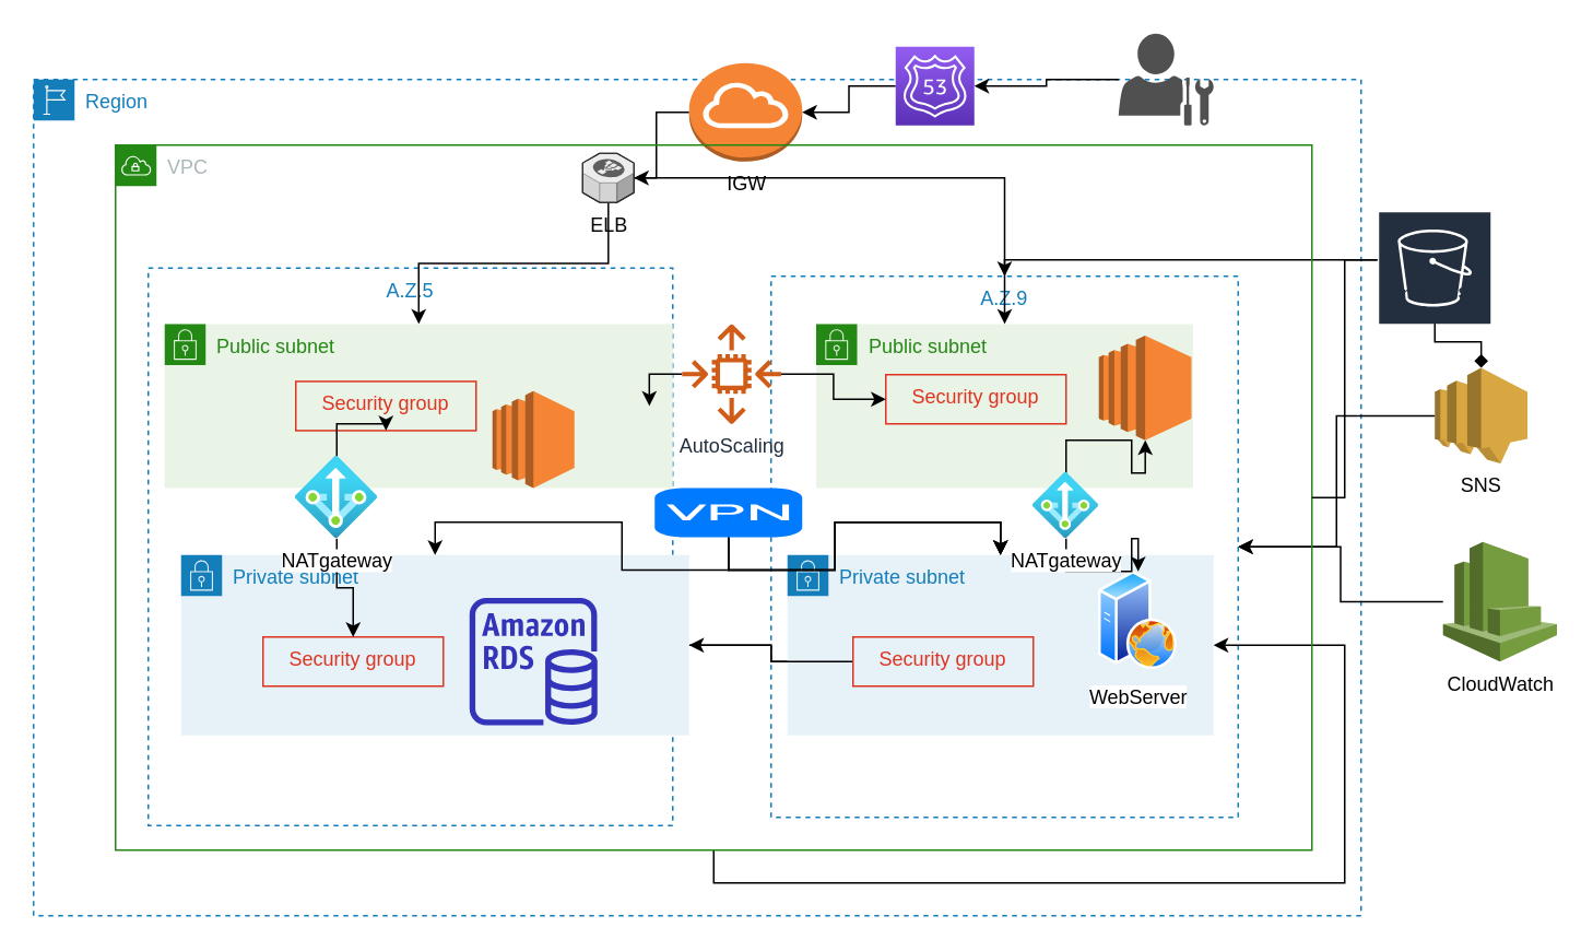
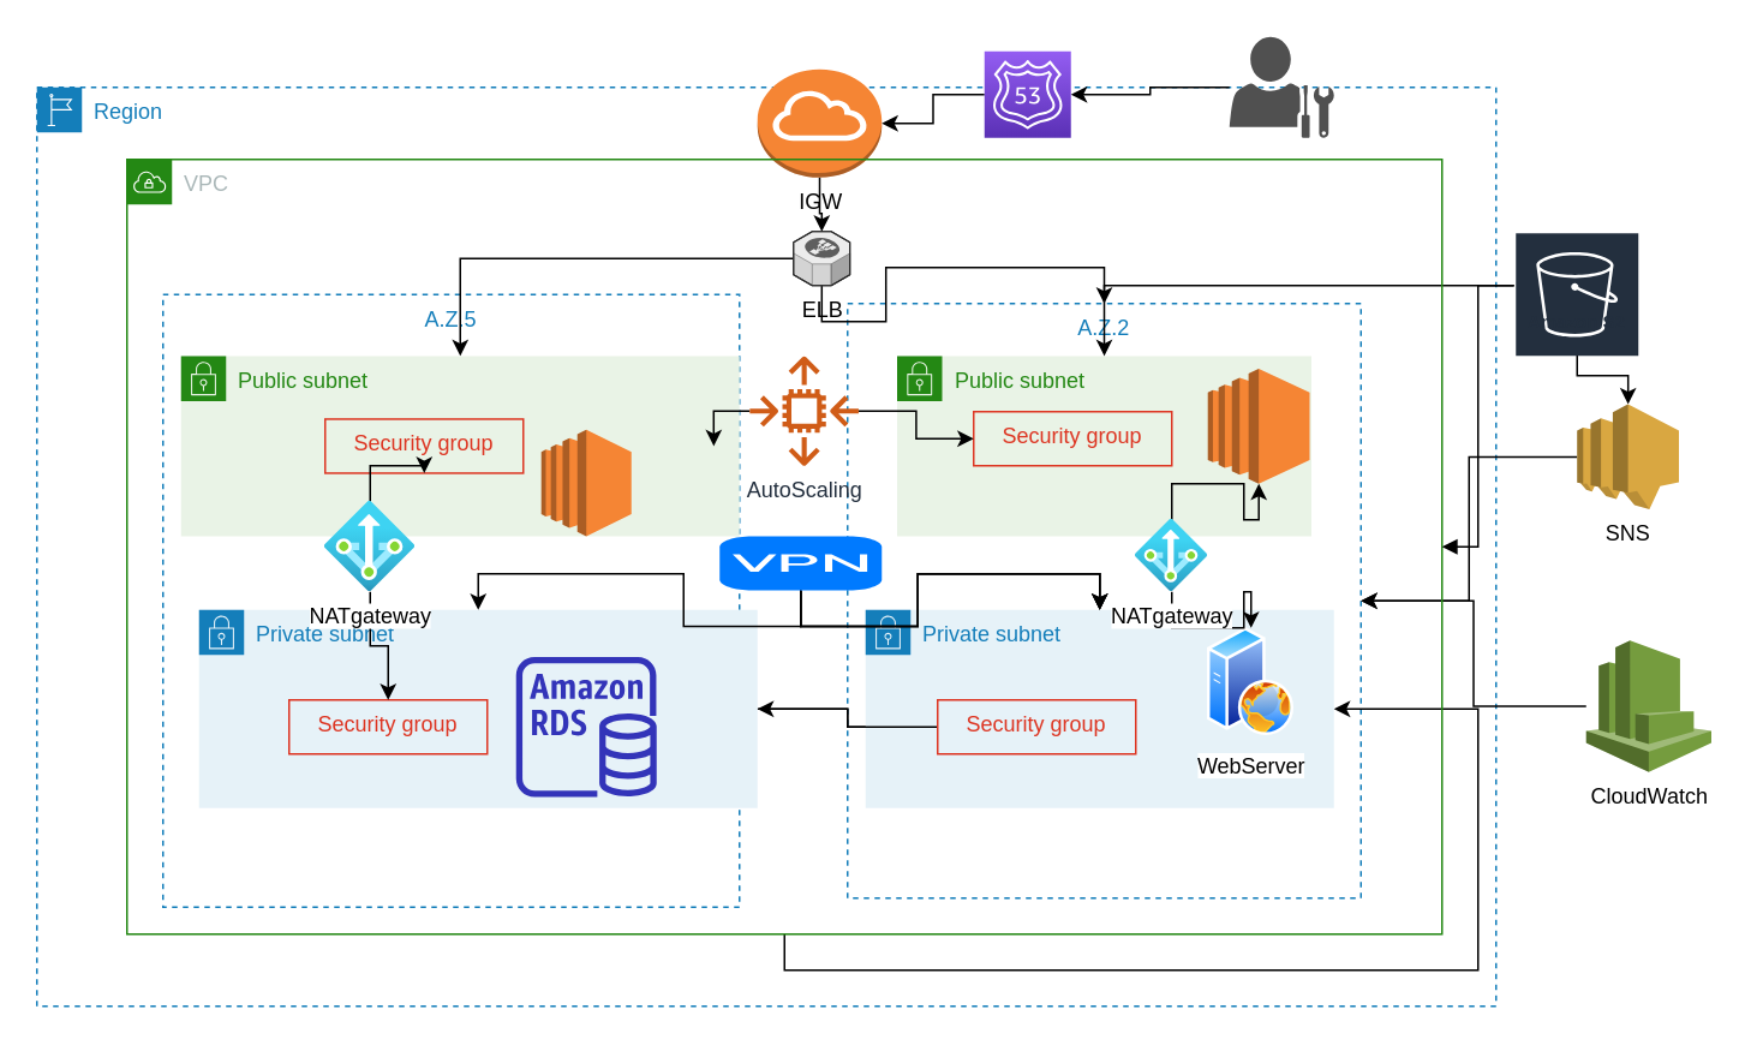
  <mxCell id="0" />
  <mxCell id="1" parent="0" />
  <mxCell id="2" value="Region" style="points=[[0,0],[0.25,0],[0.5,0],[0.75,0],[1,0],[1,0.25],[1,0.5],[1,0.75],[1,1],[0.75,1],[0.5,1],[0.25,1],[0,1],[0,0.75],[0,0.5],[0,0.25]];outlineConnect=0;gradientColor=none;html=1;whiteSpace=wrap;fontSize=12;fontStyle=0;shape=mxgraph.aws4.group;grIcon=mxgraph.aws4.group_region;strokeColor=#147EBA;fillColor=none;verticalAlign=top;align=left;spacingLeft=30;fontColor=#147EBA;dashed=1;" parent="1" vertex="1"><mxGeometry x="20" y="48" width="810" height="510" as="geometry" /></mxCell>
  <mxCell id="3" value="A.Z.5" style="fillColor=none;strokeColor=#147EBA;dashed=1;verticalAlign=top;fontStyle=0;fontColor=#147EBA;" vertex="1" parent="1"><mxGeometry x="90" y="163" width="320" height="340" as="geometry" /></mxCell>
- <mxCell id="4" value="A.Z.9" style="fillColor=none;strokeColor=#147EBA;dashed=1;verticalAlign=top;fontStyle=0;fontColor=#147EBA;" vertex="1" parent="1"><mxGeometry x="470" y="168" width="285" height="330" as="geometry" /></mxCell>
+ <mxCell id="4" value="A.Z.2" style="fillColor=none;strokeColor=#147EBA;dashed=1;verticalAlign=top;fontStyle=0;fontColor=#147EBA;" vertex="1" parent="1"><mxGeometry x="470" y="168" width="285" height="330" as="geometry" /></mxCell>
  <mxCell id="5" value="" style="edgeStyle=orthogonalEdgeStyle;rounded=0;orthogonalLoop=1;jettySize=auto;html=1;" edge="1" parent="1" source="7" target="8"><mxGeometry relative="1" as="geometry" /></mxCell>
  <mxCell id="6" value="" style="edgeStyle=orthogonalEdgeStyle;rounded=0;orthogonalLoop=1;jettySize=auto;html=1;" edge="1" parent="1" source="7" target="4"><mxGeometry relative="1" as="geometry" /></mxCell>
- <mxCell id="7" value="ELB" style="verticalLabelPosition=bottom;html=1;verticalAlign=top;strokeWidth=1;align=center;outlineConnect=0;dashed=0;outlineConnect=0;shape=mxgraph.aws3d.elasticLoadBalancing;fillColor=#ECECEC;strokeColor=#5E5E5E;aspect=fixed;" vertex="1" parent="1"><mxGeometry x="355" y="93" width="31.31" height="30" as="geometry" /></mxCell>
+ <mxCell id="7" value="ELB" style="verticalLabelPosition=bottom;html=1;verticalAlign=top;strokeWidth=1;align=center;outlineConnect=0;dashed=0;outlineConnect=0;shape=mxgraph.aws3d.elasticLoadBalancing;fillColor=#ECECEC;strokeColor=#5E5E5E;aspect=fixed;" vertex="1" parent="1"><mxGeometry x="440" y="128" width="31.31" height="30" as="geometry" /></mxCell>
  <mxCell id="8" value="Public subnet" style="points=[[0,0],[0.25,0],[0.5,0],[0.75,0],[1,0],[1,0.25],[1,0.5],[1,0.75],[1,1],[0.75,1],[0.5,1],[0.25,1],[0,1],[0,0.75],[0,0.5],[0,0.25]];outlineConnect=0;gradientColor=none;html=1;whiteSpace=wrap;fontSize=12;fontStyle=0;shape=mxgraph.aws4.group;grIcon=mxgraph.aws4.group_security_group;grStroke=0;strokeColor=#248814;fillColor=#E9F3E6;verticalAlign=top;align=left;spacingLeft=30;fontColor=#248814;dashed=0;" vertex="1" parent="1"><mxGeometry x="100" y="197.13" width="310" height="100" as="geometry" /></mxCell>
  <mxCell id="9" value="Public subnet" style="points=[[0,0],[0.25,0],[0.5,0],[0.75,0],[1,0],[1,0.25],[1,0.5],[1,0.75],[1,1],[0.75,1],[0.5,1],[0.25,1],[0,1],[0,0.75],[0,0.5],[0,0.25]];outlineConnect=0;gradientColor=none;html=1;whiteSpace=wrap;fontSize=12;fontStyle=0;shape=mxgraph.aws4.group;grIcon=mxgraph.aws4.group_security_group;grStroke=0;strokeColor=#248814;fillColor=#E9F3E6;verticalAlign=top;align=left;spacingLeft=30;fontColor=#248814;dashed=0;" vertex="1" parent="1"><mxGeometry x="497.5" y="197.13" width="230" height="100" as="geometry" /></mxCell>
  <mxCell id="10" value="" style="edgeStyle=orthogonalEdgeStyle;rounded=0;orthogonalLoop=1;jettySize=auto;html=1;" edge="1" parent="1" source="11" target="22"><mxGeometry relative="1" as="geometry" /></mxCell>
  <mxCell id="11" value="Private subnet" style="points=[[0,0],[0.25,0],[0.5,0],[0.75,0],[1,0],[1,0.25],[1,0.5],[1,0.75],[1,1],[0.75,1],[0.5,1],[0.25,1],[0,1],[0,0.75],[0,0.5],[0,0.25]];outlineConnect=0;gradientColor=none;html=1;whiteSpace=wrap;fontSize=12;fontStyle=0;shape=mxgraph.aws4.group;grIcon=mxgraph.aws4.group_security_group;grStroke=0;strokeColor=#147EBA;fillColor=#E6F2F8;verticalAlign=top;align=left;spacingLeft=30;fontColor=#147EBA;dashed=0;" vertex="1" parent="1"><mxGeometry x="110" y="338" width="310" height="110" as="geometry" /></mxCell>
  <mxCell id="12" value="Private subnet" style="points=[[0,0],[0.25,0],[0.5,0],[0.75,0],[1,0],[1,0.25],[1,0.5],[1,0.75],[1,1],[0.75,1],[0.5,1],[0.25,1],[0,1],[0,0.75],[0,0.5],[0,0.25]];outlineConnect=0;gradientColor=none;html=1;whiteSpace=wrap;fontSize=12;fontStyle=0;shape=mxgraph.aws4.group;grIcon=mxgraph.aws4.group_security_group;grStroke=0;strokeColor=#147EBA;fillColor=#E6F2F8;verticalAlign=top;align=left;spacingLeft=30;fontColor=#147EBA;dashed=0;" vertex="1" parent="1"><mxGeometry x="480" y="338" width="260" height="110" as="geometry" /></mxCell>
  <mxCell id="13" value="" style="edgeStyle=orthogonalEdgeStyle;rounded=0;orthogonalLoop=1;jettySize=auto;html=1;" edge="1" parent="1" source="17" target="12"><mxGeometry relative="1" as="geometry" /></mxCell>
  <mxCell id="14" value="" style="edgeStyle=orthogonalEdgeStyle;rounded=0;orthogonalLoop=1;jettySize=auto;html=1;" edge="1" parent="1" source="17" target="12"><mxGeometry relative="1" as="geometry" /></mxCell>
  <mxCell id="15" value="" style="edgeStyle=orthogonalEdgeStyle;rounded=0;orthogonalLoop=1;jettySize=auto;html=1;" edge="1" parent="1" source="17" target="12"><mxGeometry relative="1" as="geometry" /></mxCell>
  <mxCell id="16" value="" style="edgeStyle=orthogonalEdgeStyle;rounded=0;orthogonalLoop=1;jettySize=auto;html=1;" edge="1" parent="1" source="17" target="11"><mxGeometry relative="1" as="geometry" /></mxCell>
  <mxCell id="17" value="" style="html=1;strokeWidth=1;shadow=0;dashed=0;shape=mxgraph.ios7.misc.vpn;fillColor=#007AFF;strokeColor=none;buttonText=;strokeColor2=#222222;fontColor=#222222;fontSize=8;verticalLabelPosition=bottom;verticalAlign=top;align=center;" vertex="1" parent="1"><mxGeometry x="399" y="297.13" width="90" height="30" as="geometry" /></mxCell>
  <mxCell id="18" value="Security group" style="fillColor=none;strokeColor=#DD3522;verticalAlign=top;fontStyle=0;fontColor=#DD3522;" vertex="1" parent="1"><mxGeometry x="180" y="232.13" width="110" height="30" as="geometry" /></mxCell>
  <mxCell id="19" value="Security group" style="fillColor=none;strokeColor=#DD3522;verticalAlign=top;fontStyle=0;fontColor=#DD3522;" vertex="1" parent="1"><mxGeometry x="540" y="228" width="110" height="30" as="geometry" /></mxCell>
  <mxCell id="20" value="Security group" style="fillColor=none;strokeColor=#DD3522;verticalAlign=top;fontStyle=0;fontColor=#DD3522;" vertex="1" parent="1"><mxGeometry x="160" y="388" width="110" height="30" as="geometry" /></mxCell>
  <mxCell id="21" value="" style="edgeStyle=orthogonalEdgeStyle;rounded=0;orthogonalLoop=1;jettySize=auto;html=1;" edge="1" parent="1" source="22" target="11"><mxGeometry relative="1" as="geometry" /></mxCell>
  <mxCell id="22" value="Security group" style="fillColor=none;strokeColor=#DD3522;verticalAlign=top;fontStyle=0;fontColor=#DD3522;" vertex="1" parent="1"><mxGeometry x="520" y="388" width="110" height="30" as="geometry" /></mxCell>
  <mxCell id="23" value="" style="edgeStyle=orthogonalEdgeStyle;rounded=0;orthogonalLoop=1;jettySize=auto;html=1;" edge="1" parent="1" source="24" target="7"><mxGeometry relative="1" as="geometry" /></mxCell>
  <mxCell id="24" value="IGW" style="outlineConnect=0;dashed=0;verticalLabelPosition=bottom;verticalAlign=top;align=center;html=1;shape=mxgraph.aws3.internet_gateway;fillColor=#F58534;gradientColor=none;" vertex="1" parent="1"><mxGeometry x="420" y="38" width="69" height="60" as="geometry" /></mxCell>
  <mxCell id="25" value="" style="edgeStyle=orthogonalEdgeStyle;rounded=0;orthogonalLoop=1;jettySize=auto;html=1;" edge="1" parent="1" source="26" target="24"><mxGeometry relative="1" as="geometry" /></mxCell>
  <mxCell id="26" value="" style="points=[[0,0,0],[0.25,0,0],[0.5,0,0],[0.75,0,0],[1,0,0],[0,1,0],[0.25,1,0],[0.5,1,0],[0.75,1,0],[1,1,0],[0,0.25,0],[0,0.5,0],[0,0.75,0],[1,0.25,0],[1,0.5,0],[1,0.75,0]];outlineConnect=0;fontColor=#232F3E;gradientColor=#945DF2;gradientDirection=north;fillColor=#5A30B5;strokeColor=#ffffff;dashed=0;verticalLabelPosition=bottom;verticalAlign=top;align=center;html=1;fontSize=12;fontStyle=0;aspect=fixed;shape=mxgraph.aws4.resourceIcon;resIcon=mxgraph.aws4.route_53;" vertex="1" parent="1"><mxGeometry x="546" y="28" width="48" height="48" as="geometry" /></mxCell>
- <mxCell id="27" value="" style="edgeStyle=orthogonalEdgeStyle;rounded=0;orthogonalLoop=1;jettySize=auto;html=1;endArrow=diamond;" edge="1" parent="1" source="30" target="32"><mxGeometry relative="1" as="geometry" /></mxCell>
+ <mxCell id="27" value="" style="edgeStyle=orthogonalEdgeStyle;rounded=0;orthogonalLoop=1;jettySize=auto;html=1;" edge="1" parent="1" source="30" target="32"><mxGeometry relative="1" as="geometry" /></mxCell>
  <mxCell id="28" value="" style="edgeStyle=orthogonalEdgeStyle;rounded=0;orthogonalLoop=1;jettySize=auto;html=1;" edge="1" parent="1" source="30" target="9"><mxGeometry relative="1" as="geometry" /></mxCell>
  <mxCell id="29" style="edgeStyle=orthogonalEdgeStyle;rounded=0;orthogonalLoop=1;jettySize=auto;html=1;entryX=1;entryY=0.5;entryDx=0;entryDy=0;startArrow=none;" edge="1" parent="1" source="40" target="12"><mxGeometry relative="1" as="geometry" /></mxCell>
  <mxCell id="30" value="Amazon S2" style="outlineConnect=0;fontColor=#232F3E;gradientColor=none;strokeColor=#ffffff;fillColor=#232F3E;dashed=0;verticalLabelPosition=middle;verticalAlign=bottom;align=center;html=1;whiteSpace=wrap;fontSize=10;fontStyle=1;spacing=3;shape=mxgraph.aws4.productIcon;prIcon=mxgraph.aws4.s3;" vertex="1" parent="1"><mxGeometry x="840" y="128" width="70" height="60" as="geometry" /></mxCell>
  <mxCell id="31" value="" style="edgeStyle=orthogonalEdgeStyle;rounded=0;orthogonalLoop=1;jettySize=auto;html=1;" edge="1" parent="1" source="32" target="4"><mxGeometry relative="1" as="geometry" /></mxCell>
  <mxCell id="32" value="SNS" style="outlineConnect=0;dashed=0;verticalLabelPosition=bottom;verticalAlign=top;align=center;html=1;shape=mxgraph.aws3.sns;fillColor=#D9A741;gradientColor=none;" vertex="1" parent="1"><mxGeometry x="875" y="223.88" width="56.5" height="58.25" as="geometry" /></mxCell>
  <mxCell id="33" value="" style="edgeStyle=orthogonalEdgeStyle;rounded=0;orthogonalLoop=1;jettySize=auto;html=1;" edge="1" parent="1" source="34" target="4"><mxGeometry relative="1" as="geometry" /></mxCell>
- <mxCell id="34" value="CloudWatch" style="outlineConnect=0;dashed=0;verticalLabelPosition=bottom;verticalAlign=top;align=center;html=1;shape=mxgraph.aws3.cloudwatch;fillColor=#759C3E;gradientColor=none;" vertex="1" parent="1"><mxGeometry x="880" y="330" width="69.5" height="73" as="geometry" /></mxCell>
+ <mxCell id="34" value="CloudWatch" style="outlineConnect=0;dashed=0;verticalLabelPosition=bottom;verticalAlign=top;align=center;html=1;shape=mxgraph.aws3.cloudwatch;fillColor=#759C3E;gradientColor=none;" vertex="1" parent="1"><mxGeometry x="880" y="355" width="69.5" height="73" as="geometry" /></mxCell>
  <mxCell id="35" value="" style="edgeStyle=orthogonalEdgeStyle;rounded=0;orthogonalLoop=1;jettySize=auto;html=1;" edge="1" parent="1" source="37" target="8"><mxGeometry relative="1" as="geometry" /></mxCell>
  <mxCell id="36" value="" style="edgeStyle=orthogonalEdgeStyle;rounded=0;orthogonalLoop=1;jettySize=auto;html=1;" edge="1" parent="1" source="37" target="19"><mxGeometry relative="1" as="geometry" /></mxCell>
  <mxCell id="37" value="AutoScaling" style="outlineConnect=0;fontColor=#232F3E;gradientColor=none;fillColor=#D05C17;strokeColor=none;dashed=0;verticalLabelPosition=bottom;verticalAlign=top;align=center;html=1;fontSize=12;fontStyle=0;aspect=fixed;pointerEvents=1;shape=mxgraph.aws4.auto_scaling2;" vertex="1" parent="1"><mxGeometry x="415.5" y="197.13" width="60.87" height="60.87" as="geometry" /></mxCell>
  <mxCell id="38" value="" style="outlineConnect=0;dashed=0;verticalLabelPosition=bottom;verticalAlign=top;align=center;html=1;shape=mxgraph.aws3.ec2;fillColor=#F58534;gradientColor=none;" vertex="1" parent="1"><mxGeometry x="300" y="238" width="50" height="59.13" as="geometry" /></mxCell>
  <mxCell id="39" value="" style="outlineConnect=0;dashed=0;verticalLabelPosition=bottom;verticalAlign=top;align=center;html=1;shape=mxgraph.aws3.ec2;fillColor=#F58534;gradientColor=none;" vertex="1" parent="1"><mxGeometry x="670" y="204.13" width="56.5" height="63.87" as="geometry" /></mxCell>
  <mxCell id="40" value="VPC" style="points=[[0,0],[0.25,0],[0.5,0],[0.75,0],[1,0],[1,0.25],[1,0.5],[1,0.75],[1,1],[0.75,1],[0.5,1],[0.25,1],[0,1],[0,0.75],[0,0.5],[0,0.25]];outlineConnect=0;gradientColor=none;html=1;whiteSpace=wrap;fontSize=12;fontStyle=0;shape=mxgraph.aws4.group;grIcon=mxgraph.aws4.group_vpc;strokeColor=#248814;fillColor=none;verticalAlign=top;align=left;spacingLeft=30;fontColor=#AAB7B8;dashed=0;" parent="1" vertex="1"><mxGeometry x="70" y="88" width="730" height="430" as="geometry" /></mxCell>
- <mxCell id="41" value="" style="edgeStyle=orthogonalEdgeStyle;rounded=0;orthogonalLoop=1;jettySize=auto;html=1;entryX=1;entryY=0.5;entryDx=0;entryDy=0;endArrow=none;" edge="1" parent="1" source="30" target="40"><mxGeometry relative="1" as="geometry"><mxPoint x="840" y="158" as="sourcePoint" /><mxPoint x="740" y="393" as="targetPoint" /></mxGeometry></mxCell>
+ <mxCell id="41" value="" style="edgeStyle=orthogonalEdgeStyle;rounded=0;orthogonalLoop=1;jettySize=auto;html=1;entryX=1;entryY=0.5;entryDx=0;entryDy=0;endArrow=block;" edge="1" parent="1" source="30" target="40"><mxGeometry relative="1" as="geometry"><mxPoint x="840" y="158" as="sourcePoint" /><mxPoint x="740" y="393" as="targetPoint" /></mxGeometry></mxCell>
  <mxCell id="42" value="" style="edgeStyle=orthogonalEdgeStyle;rounded=0;orthogonalLoop=1;jettySize=auto;html=1;" edge="1" parent="1" source="43" target="26"><mxGeometry relative="1" as="geometry" /></mxCell>
  <mxCell id="43" value="" style="pointerEvents=1;shadow=0;dashed=0;html=1;strokeColor=none;fillColor=#505050;labelPosition=center;verticalLabelPosition=bottom;verticalAlign=top;outlineConnect=0;align=center;shape=mxgraph.office.users.administrator;" vertex="1" parent="1"><mxGeometry x="682" y="20" width="58" height="56" as="geometry" /></mxCell>
  <mxCell id="44" value="" style="outlineConnect=0;fontColor=#232F3E;gradientColor=none;fillColor=#3334B9;strokeColor=none;dashed=0;verticalLabelPosition=bottom;verticalAlign=top;align=center;html=1;fontSize=12;fontStyle=0;aspect=fixed;pointerEvents=1;shape=mxgraph.aws4.rds_instance;" vertex="1" parent="1"><mxGeometry x="286" y="364" width="78" height="78" as="geometry" /></mxCell>
  <mxCell id="45" value="WebServer" style="aspect=fixed;perimeter=ellipsePerimeter;html=1;align=center;shadow=0;dashed=0;spacingTop=3;image;image=img/lib/active_directory/web_server.svg;" vertex="1" parent="1"><mxGeometry x="670" y="348" width="48" height="60" as="geometry" /></mxCell>
  <mxCell id="46" value="" style="edgeStyle=orthogonalEdgeStyle;rounded=0;orthogonalLoop=1;jettySize=auto;html=1;" edge="1" parent="1" source="48" target="45"><mxGeometry relative="1" as="geometry" /></mxCell>
  <mxCell id="47" value="" style="edgeStyle=orthogonalEdgeStyle;rounded=0;orthogonalLoop=1;jettySize=auto;html=1;" edge="1" parent="1" source="48" target="39"><mxGeometry relative="1" as="geometry" /></mxCell>
  <mxCell id="48" value="NATgateway" style="aspect=fixed;html=1;points=[];align=center;image;fontSize=12;image=img/lib/azure2/networking/NAT.svg;" vertex="1" parent="1"><mxGeometry x="630" y="288" width="40" height="40" as="geometry" /></mxCell>
  <mxCell id="49" value="" style="edgeStyle=orthogonalEdgeStyle;rounded=0;orthogonalLoop=1;jettySize=auto;html=1;" edge="1" parent="1" source="51" target="18"><mxGeometry relative="1" as="geometry" /></mxCell>
  <mxCell id="50" value="" style="edgeStyle=orthogonalEdgeStyle;rounded=0;orthogonalLoop=1;jettySize=auto;html=1;" edge="1" parent="1" source="51" target="20"><mxGeometry relative="1" as="geometry" /></mxCell>
  <mxCell id="51" value="NATgateway" style="aspect=fixed;html=1;points=[];align=center;image;fontSize=12;image=img/lib/azure2/networking/NAT.svg;" vertex="1" parent="1"><mxGeometry x="180" y="278" width="50" height="50" as="geometry" /></mxCell>
